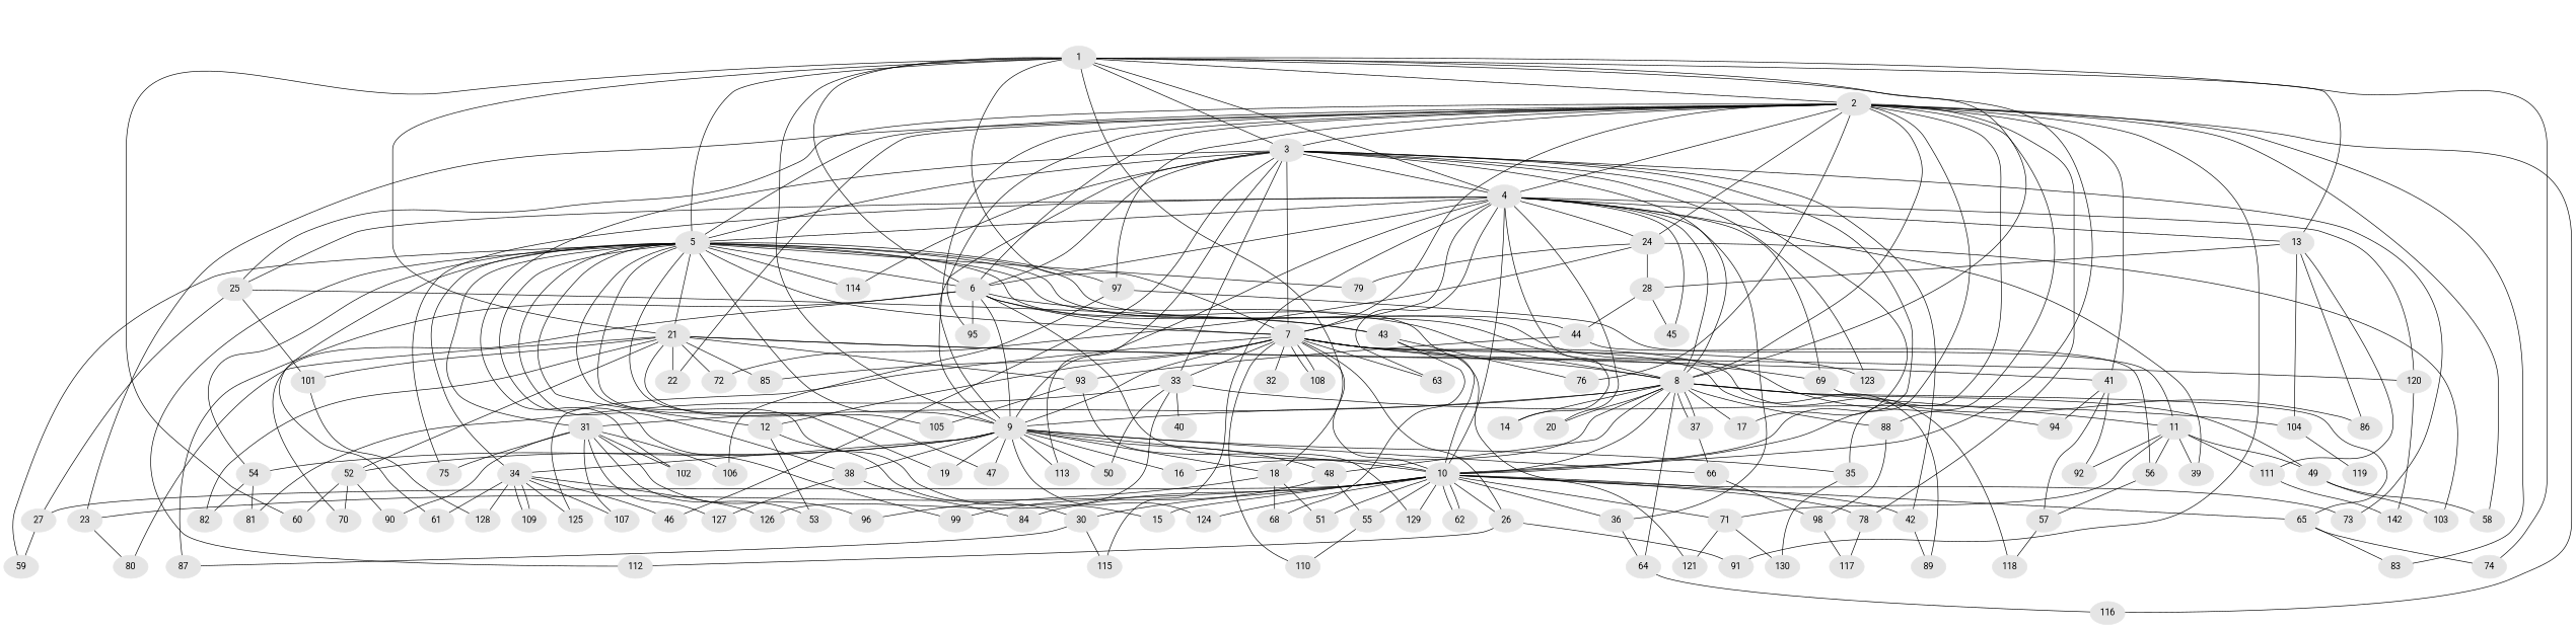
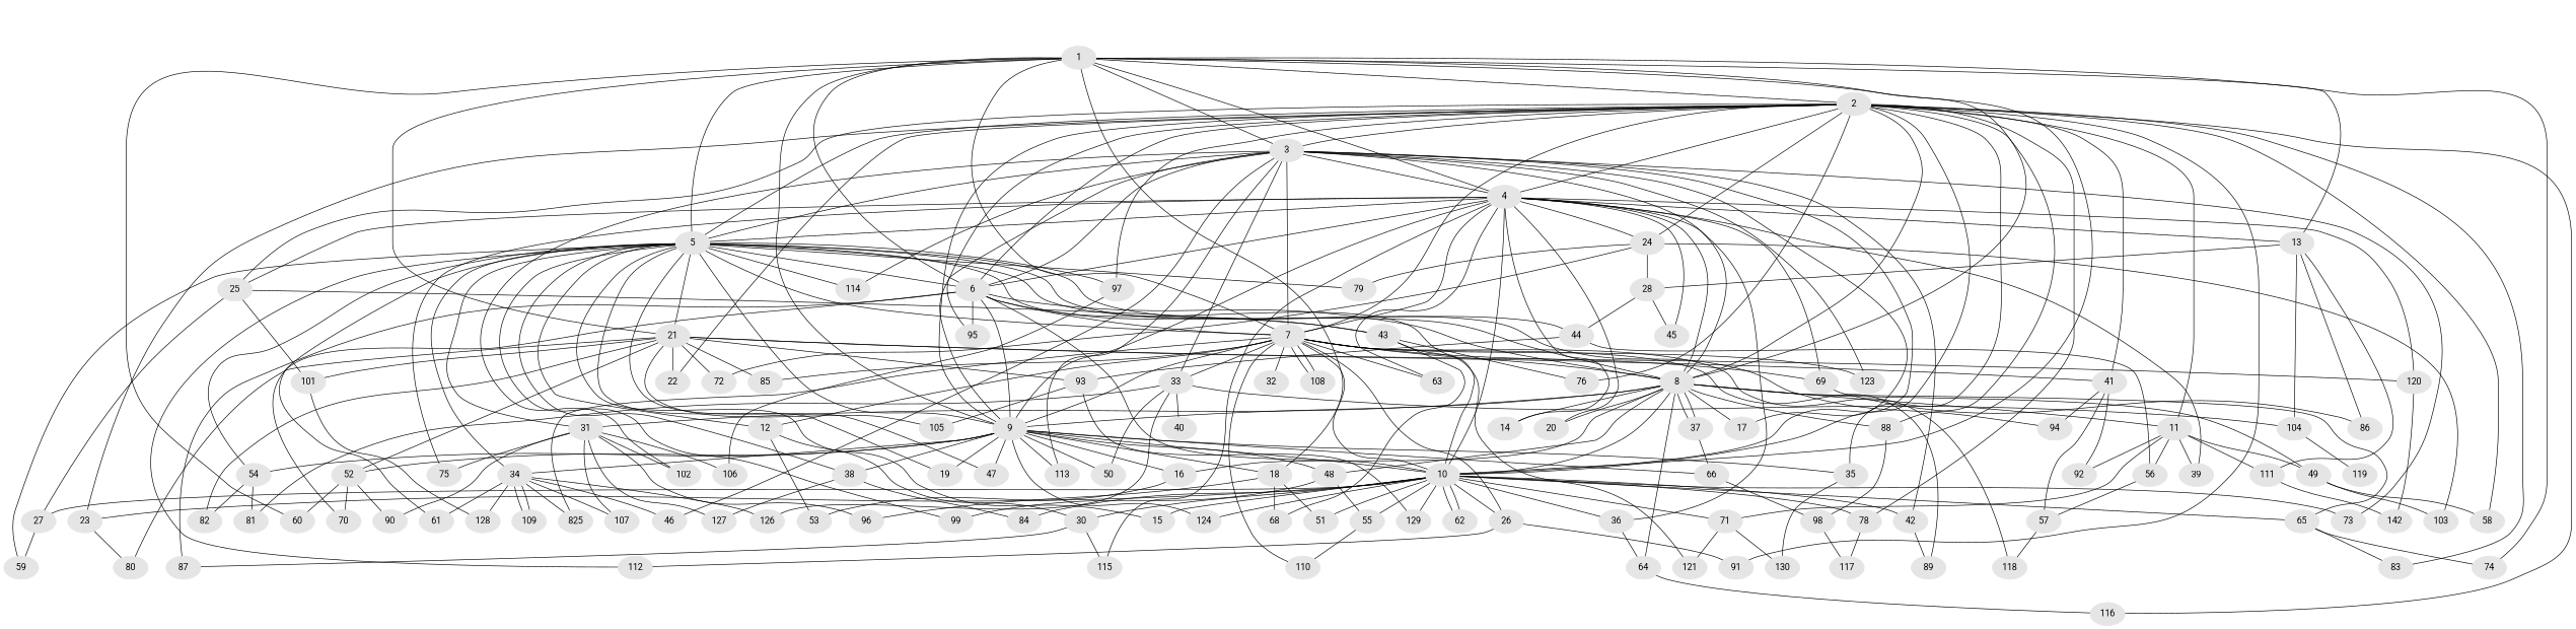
  graph {
    fontname=Roboto
    node [color=gray90 fontname=Roboto style=filled]
    edge [fontname=Roboto]
    1
    2
    3
    4
    5
    6
    7
    8
    9
    10
    13
    18
    21
    60
    74
    11
    22
    23
    24
    25
    35
    41
    58
    76
    78
    83
    88
    91
    95
    97
    116
    17
    33
    42
    46
    73
    102
    113
    114
    123
    14
    20
    36
    39
    45
    63
    69
    75
    115
    120
    12
    15
    19
    31
    34
    38
    44
    47
    54
    59
    61
    79
    94
    99
    112
    43
    70
    87
    26
    32
    85
    89
    108
    110
    118
-   125
+   125 [label=825]
    16
    37
    48
    49
    64
    65
    50
    52
    66
    124
    27
    30
    51
    55
    62
    71
    84
    129
    111
    28
    86
    104
    68
    96
    72
    80
    82
    93
    101
    105
    56
    92
    103
    n110 [label=130]
    57
    117
    98
    106
    40
    81
    126
    n118 [label=142]
    53
    90
    107
    127
    109
    128
    121
    119
    1 -- 2
    1 -- 3
    1 -- 4
    1 -- 5
    1 -- 6
    1 -- 7
    1 -- 8
    1 -- 9
    1 -- 10
    1 -- 13
    1 -- 18
    1 -- 21
    1 -- 60
    1 -- 74
    2 -- 3
    2 -- 4
    2 -- 5
    2 -- 6
    2 -- 7
    2 -- 8
    2 -- 9
    2 -- 10
-   97 -- 11
+   2 -- 11
    2 -- 22
    2 -- 23
    2 -- 24
    2 -- 25
    2 -- 35
    2 -- 41
    2 -- 58
    2 -- 76
    2 -- 78
    2 -- 83
    2 -- 88
    2 -- 91
    2 -- 95
    2 -- 97
    2 -- 116
    3 -- 4
    3 -- 5
    3 -- 6
    3 -- 7
    3 -- 8
    3 -- 9
    3 -- 10
    3 -- 17
    3 -- 33
    3 -- 42
    3 -- 46
    3 -- 73
    3 -- 102
    3 -- 113
    3 -- 114
    3 -- 123
    4 -- 5
    4 -- 6
    4 -- 7
    4 -- 8
    4 -- 9
    4 -- 10
    4 -- 13
    4 -- 24
    4 -- 25
    4 -- 14
    4 -- 20
    4 -- 36
    4 -- 39
    4 -- 45
    4 -- 63
    4 -- 69
    4 -- 75
    4 -- 115
    4 -- 120
    5 -- 6
    5 -- 7
    5 -- 8
    5 -- 9
    5 -- 10
    5 -- 21
    5 -- 97
    5 -- 114
    5 -- 12
    5 -- 15
    5 -- 19
    5 -- 31
    5 -- 34
    5 -- 38
    5 -- 44
    5 -- 47
    5 -- 54
    5 -- 59
    5 -- 61
    5 -- 79
    5 -- 94
    5 -- 99
    5 -- 112
    6 -- 7
    6 -- 8
    6 -- 9
    6 -- 10
    6 -- 95
    6 -- 43
    6 -- 70
    6 -- 87
    7 -- 8
    7 -- 9
    7 -- 10
    7 -- 33
    7 -- 123
    7 -- 63
    7 -- 69
    7 -- 12
    7 -- 26
    7 -- 32
    7 -- 85
    7 -- 89
    7 -- 108
    7 -- 108
    7 -- 110
    7 -- 118
    7 -- 125
    8 -- 9
    8 -- 10
    8 -- 11
    8 -- 88
    8 -- 17
    8 -- 14
    8 -- 20
    8 -- 31
    8 -- 16
    8 -- 37
    8 -- 37
    8 -- 48
    8 -- 49
    8 -- 64
    8 -- 65
    9 -- 10
    9 -- 18
    9 -- 35
    9 -- 113
    9 -- 19
    9 -- 34
    9 -- 38
    9 -- 47
    9 -- 54
    9 -- 16
    9 -- 48
    9 -- 50
    9 -- 52
    9 -- 66
    9 -- 124
    10 -- 23
    10 -- 78
    10 -- 42
    10 -- 73
    10 -- 36
    10 -- 15
    10 -- 26
    10 -- 65
    10 -- 124
    10 -- 27
    10 -- 30
    10 -- 51
    10 -- 55
    10 -- 62
    10 -- 62
    10 -- 71
    10 -- 84
    10 -- 129
    13 -- 111
    13 -- 28
    13 -- 86
    13 -- 104
    18 -- 51
    18 -- 68
    18 -- 96
    21 -- 22
    21 -- 41
    21 -- 120
    21 -- 85
    21 -- 52
    21 -- 72
    21 -- 80
    21 -- 82
    21 -- 93
    21 -- 101
    21 -- 105
    11 -- 39
    11 -- 49
    11 -- 71
    11 -- 111
    11 -- 56
    11 -- 92
    23 -- 80
    24 -- 79
    24 -- 28
    24 -- 72
    24 -- 103
    25 -- 43
    25 -- 27
    25 -- 101
    35 -- n110
    41 -- 94
    41 -- 92
    41 -- 57
    78 -- 117
    88 -- 98
    97 -- 106
    33 -- 50
    33 -- 104
    33 -- 40
    33 -- 81
    33 -- 126
    42 -- 89
    36 -- 64
    69 -- 86
    120 -- n118
    12 -- 30
    12 -- 53
    31 -- 102
    31 -- 75
    31 -- 96
    31 -- 106
-   31 -- 53
+   16 -- 53
    31 -- 90
    31 -- 107
    31 -- 127
    34 -- 46
    34 -- 61
    34 -- 125
    34 -- 126
    34 -- 107
    34 -- 109
    34 -- 109
    34 -- 128
    38 -- 84
    38 -- 127
    44 -- 93
    44 -- 56
    54 -- 82
    54 -- 81
    43 -- 76
    43 -- 68
    43 -- 121
    26 -- 91
    26 -- 112
    37 -- 66
    48 -- 99
    48 -- 55
    49 -- 58
    49 -- 103
    64 -- 116
    65 -- 74
    65 -- 83
    52 -- 60
    52 -- 70
    52 -- 90
    66 -- 98
    27 -- 59
    30 -- 115
    30 -- 87
    55 -- 110
    71 -- n110
    71 -- 121
    111 -- n118
    28 -- 45
    28 -- 44
    104 -- 119
    93 -- 129
    93 -- 105
    101 -- 128
    56 -- 57
    57 -- 118
    98 -- 117
  }
